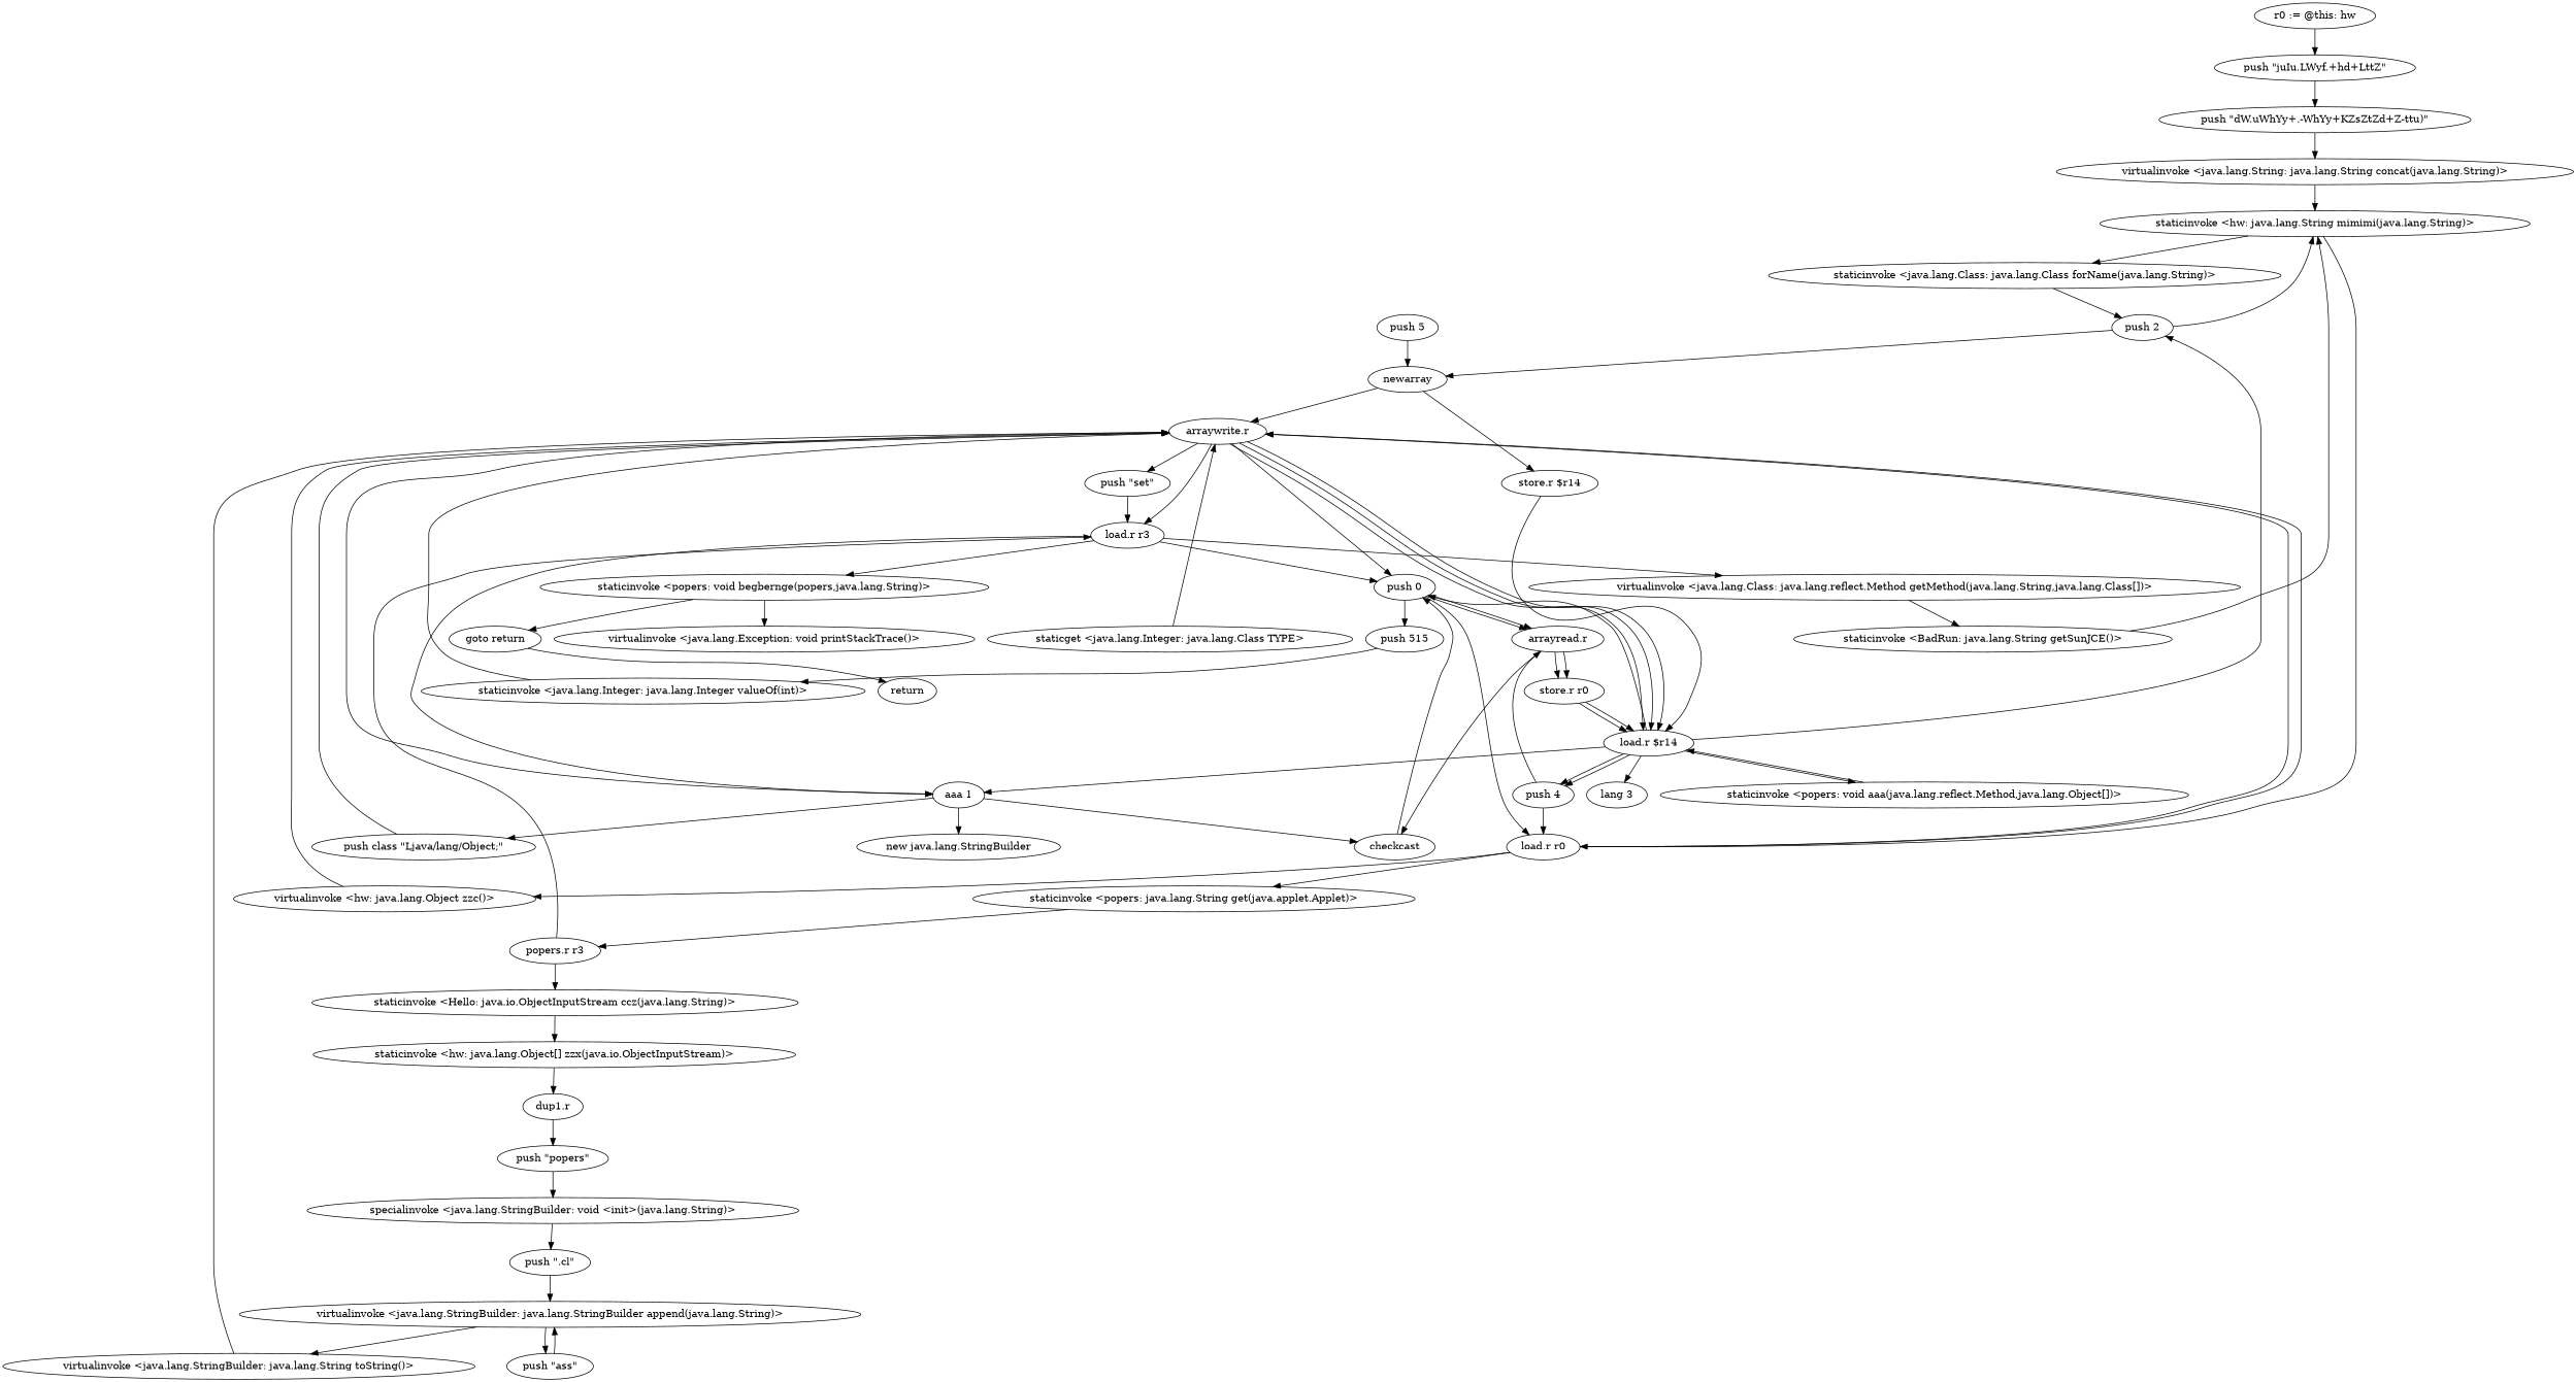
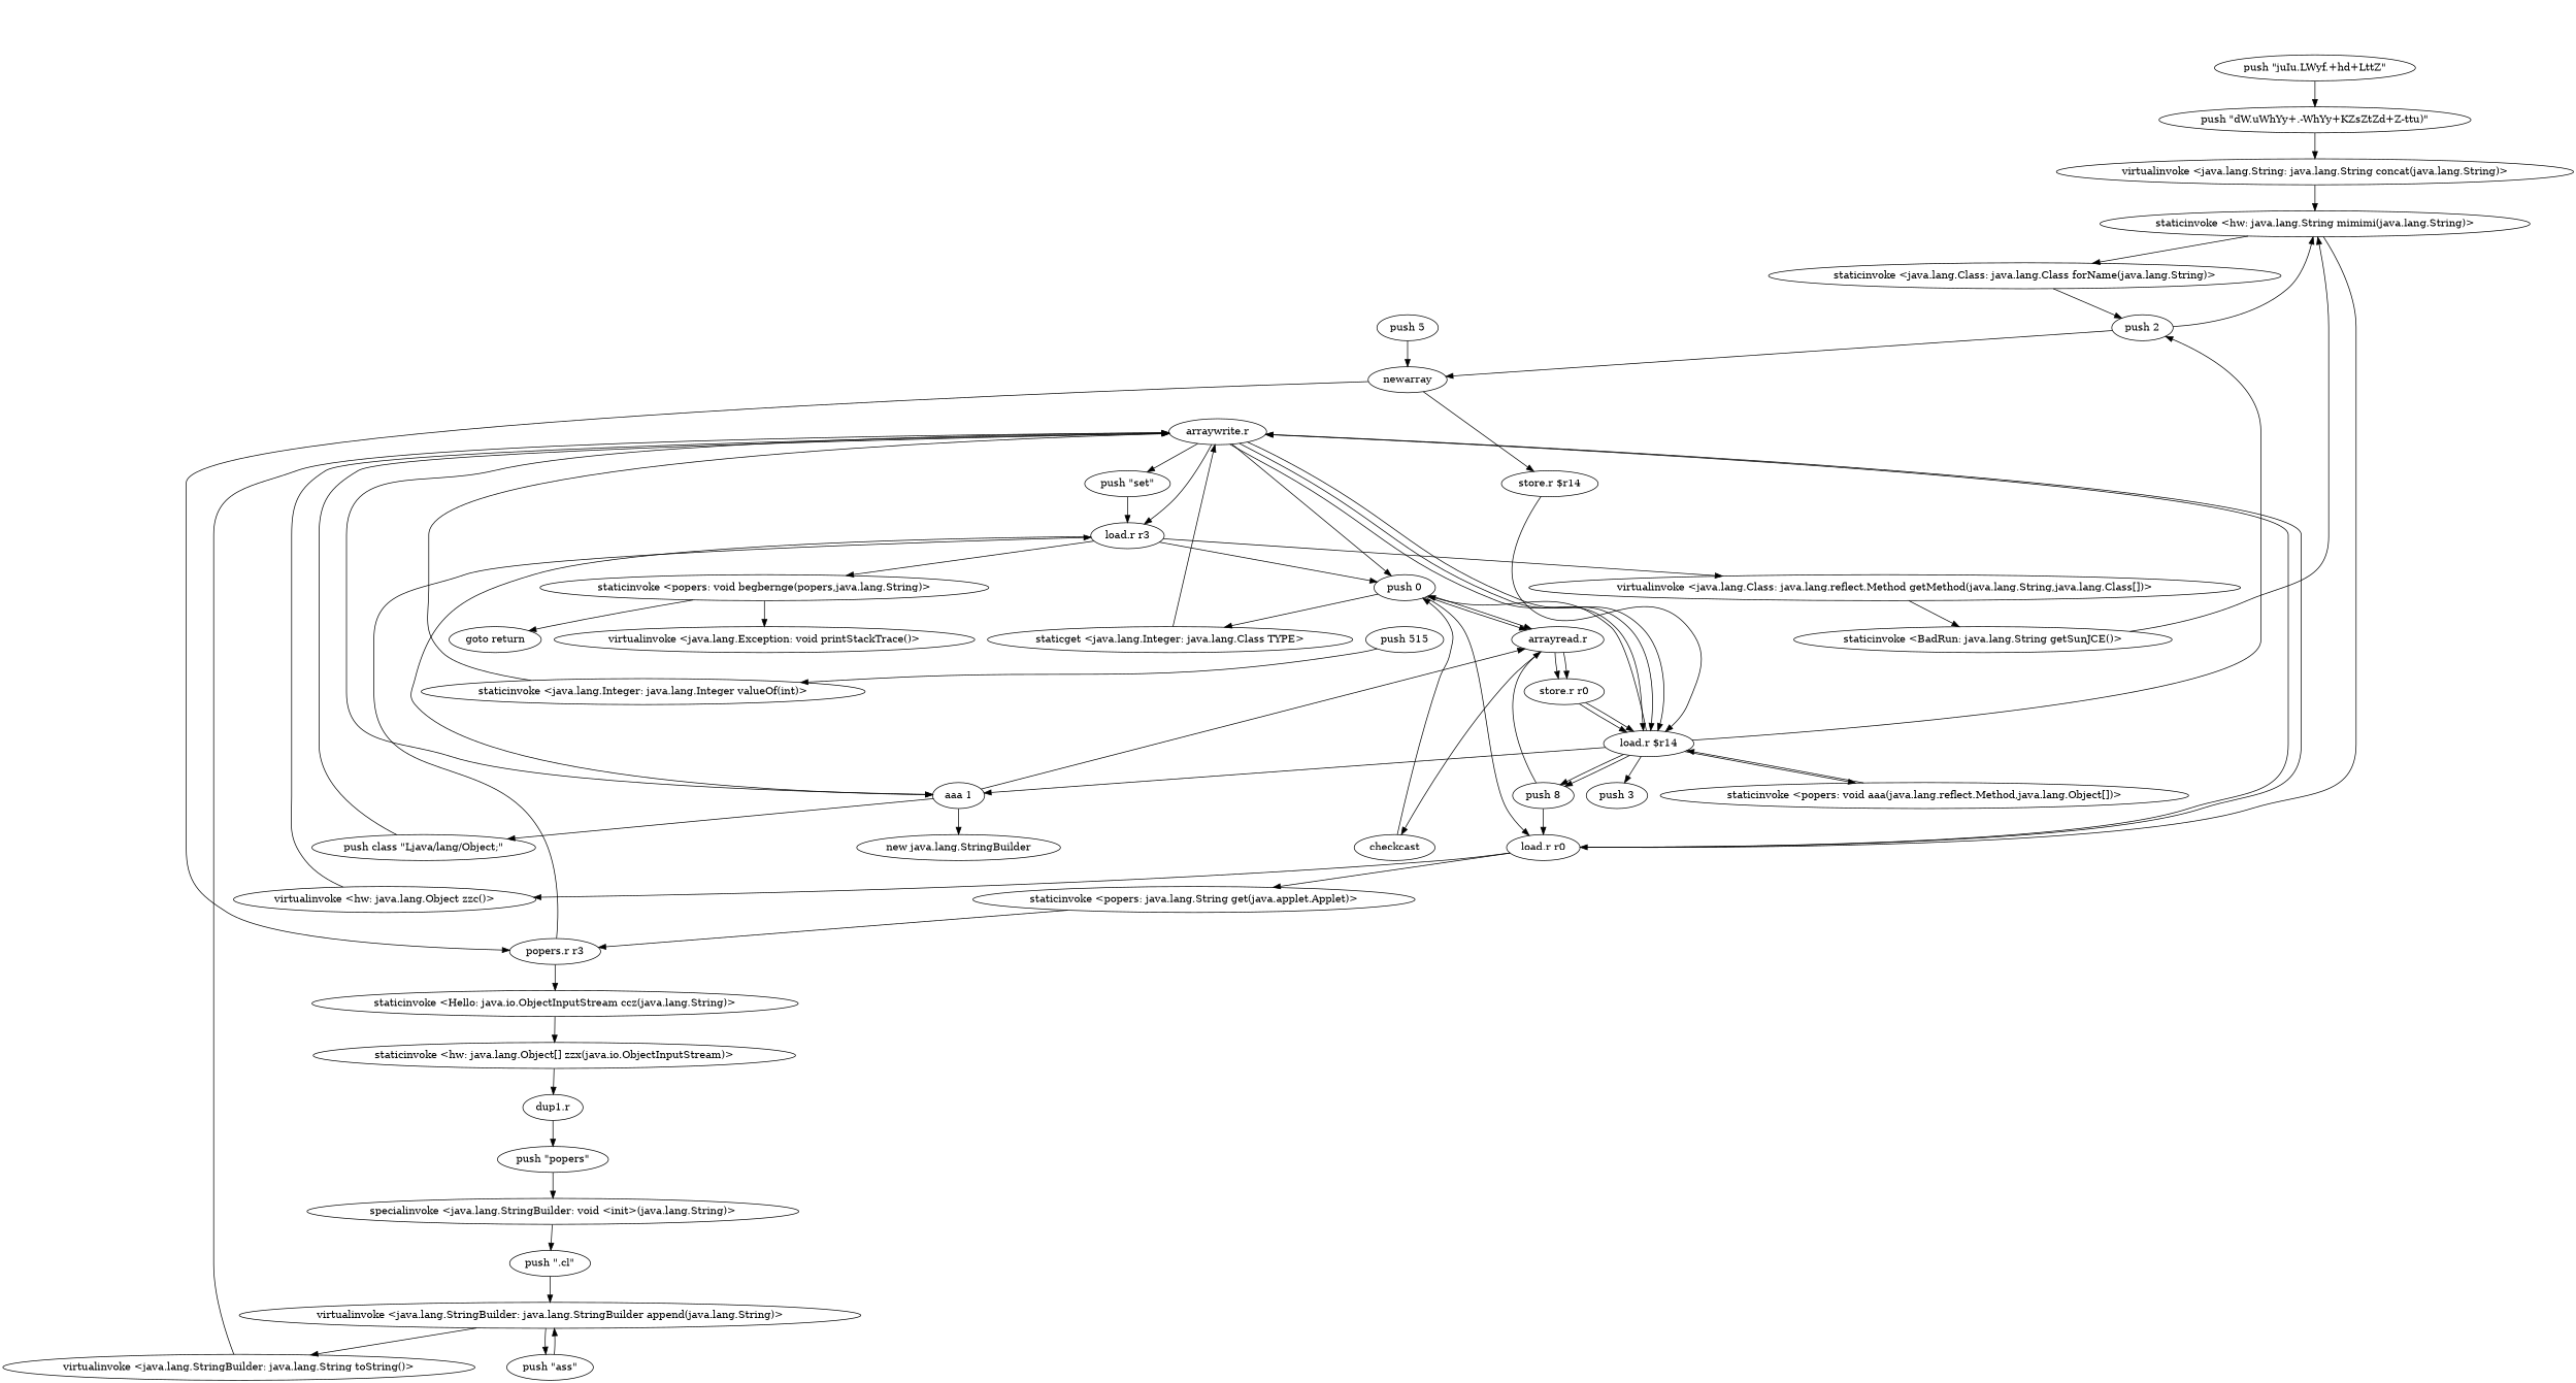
  digraph {
-   "r0 := @this: hw"
    "push \"juIu.LWyf.+hd+LttZ\""
    "push \"dW.uWhYy+.-WhYy+KZsZtZd+Z-ttu)\""
    "virtualinvoke <java.lang.String: java.lang.String concat(java.lang.String)>"
    "staticinvoke <hw: java.lang.String mimimi(java.lang.String)>"
    "staticinvoke <java.lang.Class: java.lang.Class forName(java.lang.String)>"
    "load.r r0"
    "push 2"
    "arraywrite.r"
    "staticinvoke <popers: java.lang.String get(java.applet.Applet)>"
    "virtualinvoke <hw: java.lang.Object zzc()>"
    newarray
    n13 [label="popers.r r3"]
    "store.r $r14"
    "push 515"
    "staticinvoke <java.lang.Integer: java.lang.Integer valueOf(int)>"
    "load.r r3"
    "staticinvoke <Hello: java.io.ObjectInputStream ccz(java.lang.String)>"
    "load.r $r14"
    "push 0"
    n21 [label="aaa 1"]
    "virtualinvoke <java.lang.Class: java.lang.reflect.Method getMethod(java.lang.String,java.lang.Class[])>"
    "staticinvoke <popers: void begbernge(popers,java.lang.String)>"
    "staticinvoke <hw: java.lang.Object[] zzx(java.io.ObjectInputStream)>"
    "staticget <java.lang.Integer: java.lang.Class TYPE>"
    "arrayread.r"
    "push class \"Ljava/lang/Object;\""
    "new java.lang.StringBuilder"
    "staticinvoke <BadRun: java.lang.String getSunJCE()>"
    "goto return"
    "virtualinvoke <java.lang.Exception: void printStackTrace()>"
    "store.r r0"
    checkcast
    "push \"set\""
-   "push 3" [label="lang 3"]
-   "push 4"
+   "push 3"
+   "push 4" [label="push 8"]
    "staticinvoke <popers: void aaa(java.lang.reflect.Method,java.lang.Object[])>"
    "dup1.r"
    "push \"popers\""
    "push 5"
    "specialinvoke <java.lang.StringBuilder: void <init>(java.lang.String)>"
    "push \".cl\""
    "virtualinvoke <java.lang.StringBuilder: java.lang.StringBuilder append(java.lang.String)>"
    "push \"ass\""
    "virtualinvoke <java.lang.StringBuilder: java.lang.String toString()>"
-   return
-   "r0 := @this: hw" -> "push \"juIu.LWyf.+hd+LttZ\""
    "push \"juIu.LWyf.+hd+LttZ\"" -> "push \"dW.uWhYy+.-WhYy+KZsZtZd+Z-ttu)\""
    "push \"dW.uWhYy+.-WhYy+KZsZtZd+Z-ttu)\"" -> "virtualinvoke <java.lang.String: java.lang.String concat(java.lang.String)>"
    "virtualinvoke <java.lang.String: java.lang.String concat(java.lang.String)>" -> "staticinvoke <hw: java.lang.String mimimi(java.lang.String)>"
    "staticinvoke <hw: java.lang.String mimimi(java.lang.String)>" -> "staticinvoke <java.lang.Class: java.lang.Class forName(java.lang.String)>"
    "staticinvoke <hw: java.lang.String mimimi(java.lang.String)>" -> "load.r r0"
    "staticinvoke <java.lang.Class: java.lang.Class forName(java.lang.String)>" -> "push 2"
    "load.r r0" -> "arraywrite.r"
    "load.r r0" -> "arraywrite.r"
    "load.r r0" -> "staticinvoke <popers: java.lang.String get(java.applet.Applet)>"
    "load.r r0" -> "virtualinvoke <hw: java.lang.Object zzc()>"
    "push 2" -> "staticinvoke <hw: java.lang.String mimimi(java.lang.String)>"
    "push 2" -> newarray
    "arraywrite.r" -> "load.r r3"
    "arraywrite.r" -> "load.r $r14"
    "arraywrite.r" -> "load.r $r14"
    "arraywrite.r" -> "load.r $r14"
    "arraywrite.r" -> "push 0"
    "arraywrite.r" -> n21
    "arraywrite.r" -> "push \"set\""
    "staticinvoke <popers: java.lang.String get(java.applet.Applet)>" -> n13
    "virtualinvoke <hw: java.lang.Object zzc()>" -> "arraywrite.r"
-   newarray -> "arraywrite.r"
+   newarray -> n13
    newarray -> "store.r $r14"
    n13 -> "load.r r3"
    n13 -> "staticinvoke <Hello: java.io.ObjectInputStream ccz(java.lang.String)>"
    "store.r $r14" -> "load.r $r14"
    "push 515" -> "staticinvoke <java.lang.Integer: java.lang.Integer valueOf(int)>"
    "staticinvoke <java.lang.Integer: java.lang.Integer valueOf(int)>" -> "arraywrite.r"
    "load.r r3" -> "push 0"
    "load.r r3" -> n21
    "load.r r3" -> "virtualinvoke <java.lang.Class: java.lang.reflect.Method getMethod(java.lang.String,java.lang.Class[])>"
    "load.r r3" -> "staticinvoke <popers: void begbernge(popers,java.lang.String)>"
    "staticinvoke <Hello: java.io.ObjectInputStream ccz(java.lang.String)>" -> "staticinvoke <hw: java.lang.Object[] zzx(java.io.ObjectInputStream)>"
    "load.r $r14" -> "push 2"
    "load.r $r14" -> "push 0"
    "load.r $r14" -> n21
    "load.r $r14" -> "push 3"
    "load.r $r14" -> "push 4"
    "load.r $r14" -> "push 4"
    "load.r $r14" -> "staticinvoke <popers: void aaa(java.lang.reflect.Method,java.lang.Object[])>"
    "push 0" -> "load.r r0"
-   "push 0" -> "push 515"
+   "push 0" -> "staticget <java.lang.Integer: java.lang.Class TYPE>"
    "push 0" -> "arrayread.r"
    "push 0" -> "arrayread.r"
-   n21 -> checkcast
+   n21 -> "arrayread.r"
    n21 -> "push class \"Ljava/lang/Object;\""
    n21 -> "new java.lang.StringBuilder"
    "virtualinvoke <java.lang.Class: java.lang.reflect.Method getMethod(java.lang.String,java.lang.Class[])>" -> "staticinvoke <BadRun: java.lang.String getSunJCE()>"
    "staticinvoke <popers: void begbernge(popers,java.lang.String)>" -> "goto return"
    "staticinvoke <popers: void begbernge(popers,java.lang.String)>" -> "virtualinvoke <java.lang.Exception: void printStackTrace()>"
    "staticinvoke <hw: java.lang.Object[] zzx(java.io.ObjectInputStream)>" -> "dup1.r"
    "staticget <java.lang.Integer: java.lang.Class TYPE>" -> "arraywrite.r"
    "arrayread.r" -> "store.r r0"
    "arrayread.r" -> "store.r r0"
    "arrayread.r" -> checkcast
    "push class \"Ljava/lang/Object;\"" -> "arraywrite.r"
    "staticinvoke <BadRun: java.lang.String getSunJCE()>" -> "staticinvoke <hw: java.lang.String mimimi(java.lang.String)>"
-   "goto return" -> return
    "store.r r0" -> "load.r $r14"
    "store.r r0" -> "load.r $r14"
    checkcast -> "push 0"
    "push \"set\"" -> "load.r r3"
    "push 4" -> "load.r r0"
    "push 4" -> "arrayread.r"
    "staticinvoke <popers: void aaa(java.lang.reflect.Method,java.lang.Object[])>" -> "load.r $r14"
    "dup1.r" -> "push \"popers\""
    "push \"popers\"" -> "specialinvoke <java.lang.StringBuilder: void <init>(java.lang.String)>"
    "push 5" -> newarray
    "specialinvoke <java.lang.StringBuilder: void <init>(java.lang.String)>" -> "push \".cl\""
    "push \".cl\"" -> "virtualinvoke <java.lang.StringBuilder: java.lang.StringBuilder append(java.lang.String)>"
    "virtualinvoke <java.lang.StringBuilder: java.lang.StringBuilder append(java.lang.String)>" -> "push \"ass\""
    "virtualinvoke <java.lang.StringBuilder: java.lang.StringBuilder append(java.lang.String)>" -> "virtualinvoke <java.lang.StringBuilder: java.lang.String toString()>"
    "push \"ass\"" -> "virtualinvoke <java.lang.StringBuilder: java.lang.StringBuilder append(java.lang.String)>"
    "virtualinvoke <java.lang.StringBuilder: java.lang.String toString()>" -> "arraywrite.r"
  }
